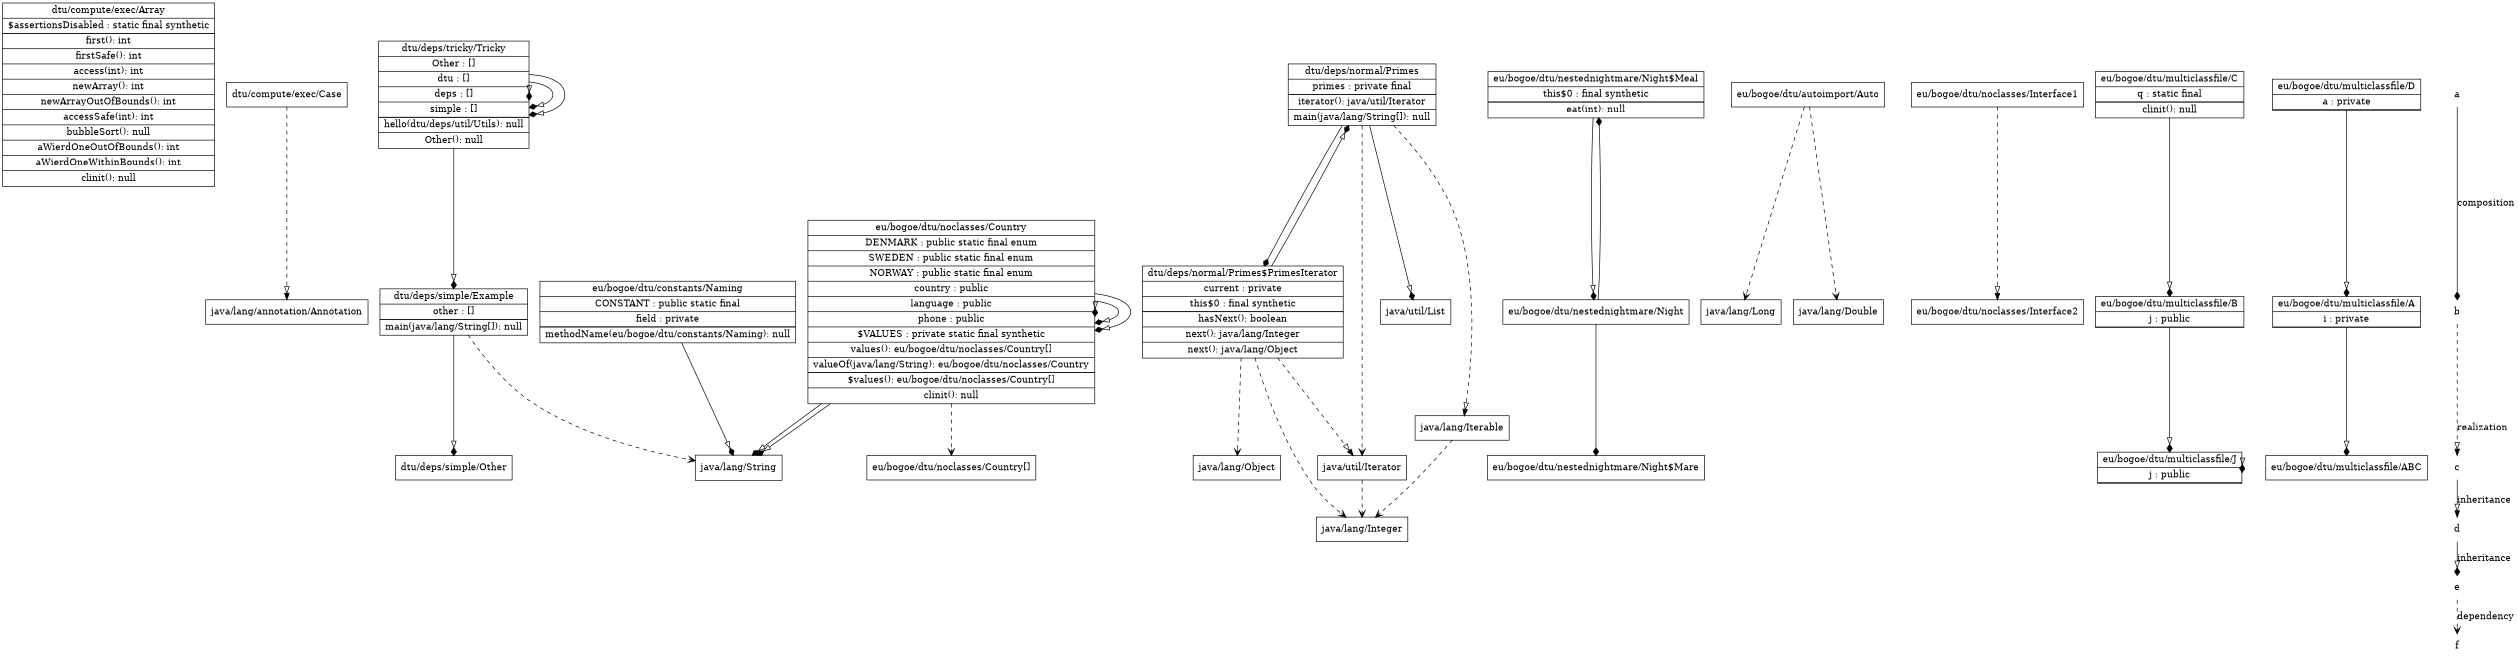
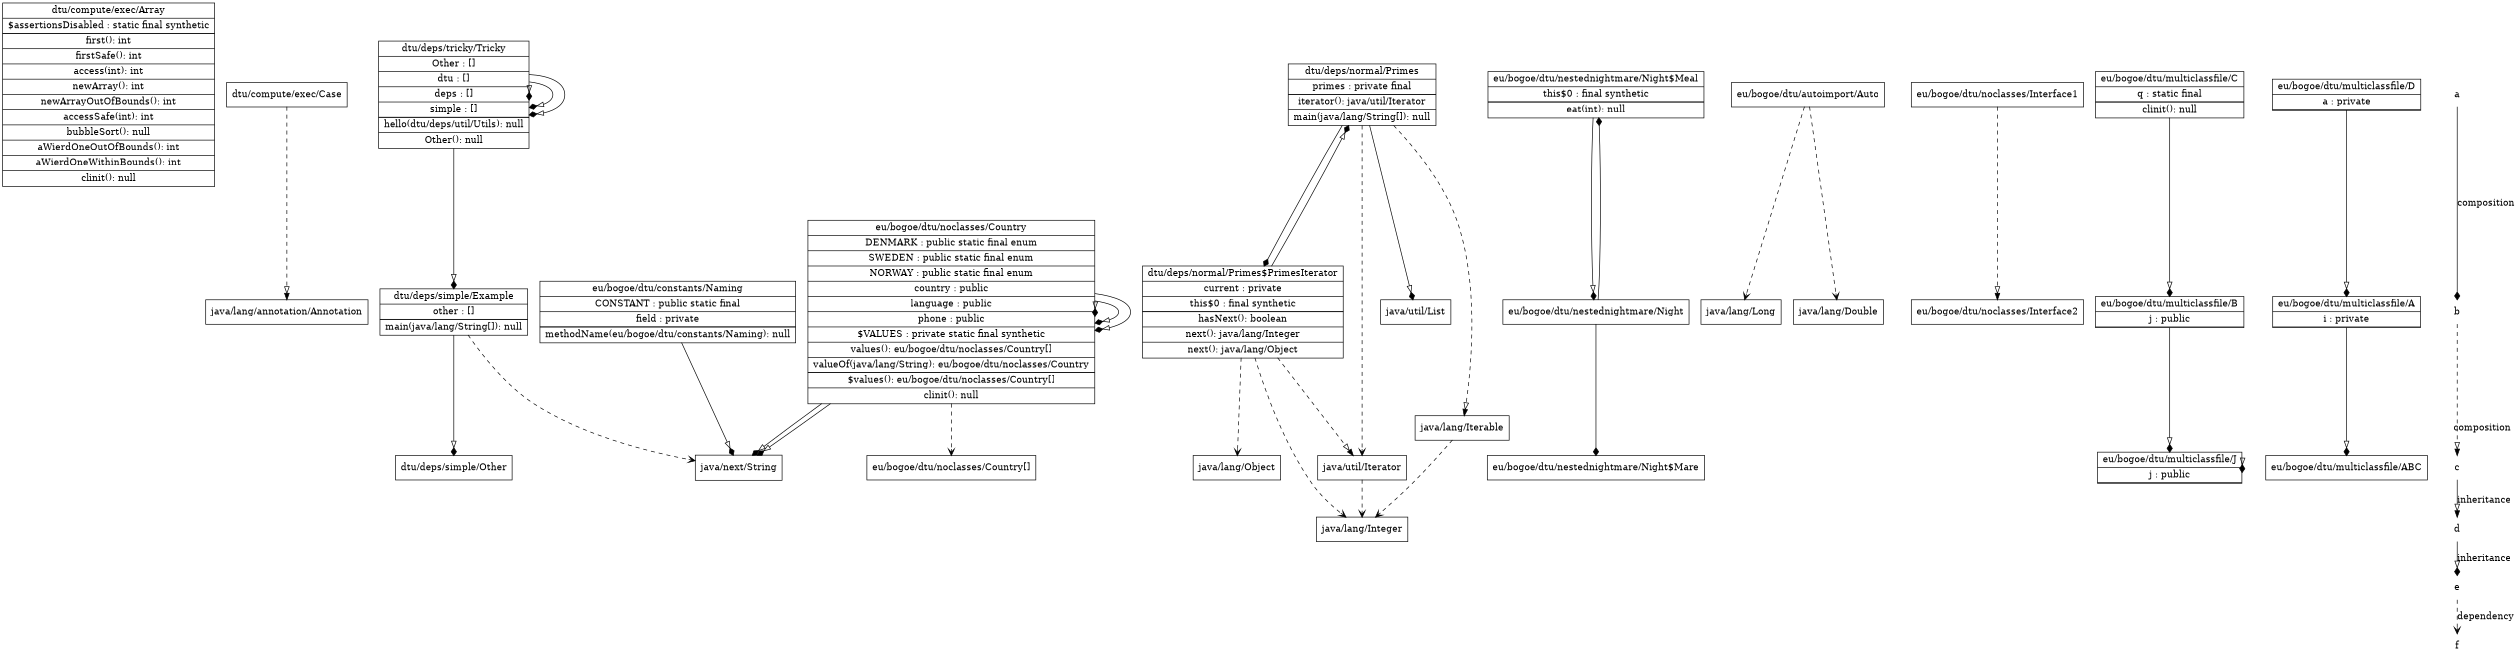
  digraph {
    node [shape=record]
    edge [arrowhead=diamondo]
    n1 [label="{ dtu/compute/exec/Array | $assertionsDisabled : static final synthetic | init<init>(): null | first(): int | firstSafe(): int | access(int): int | newArray(): int | newArrayOutOfBounds(): int | accessSafe(int): int | bubbleSort(): null | aWierdOneOutOfBounds(): int | aWierdOneWithinBounds(): int | clinit(): null }"]
    "dtu/compute/exec/Case"
    "java/lang/annotation/Annotation"
    n4 [label="{ dtu/deps/tricky/Tricky | Other : [] | dtu : [] | deps : [] | simple : [] | init<init>(): null | hello(dtu/deps/util/Utils): null | Other(): null }"]
    n5 [label="{ dtu/deps/simple/Example | other : [] | init<init>(): null | main(java/lang/String[]): null }"]
    "dtu/deps/simple/Other"
-   "java/lang/String"
+   "java/lang/String" [label="java/next/String"]
    n8 [label="{ dtu/deps/normal/Primes | primes : private final | init<init>(): null | iterator(): java/util/Iterator | main(java/lang/String[]): null }"]
    n9 [label="{ dtu/deps/normal/Primes$PrimesIterator | current : private | this$0 : final synthetic | init<init>(dtu/deps/normal/Primes): null | hasNext(): boolean | next(): java/lang/Integer | next(): java/lang/Object }"]
    "java/lang/Iterable"
    "java/util/List"
    "java/util/Iterator"
    "java/lang/Integer"
    "java/lang/Object"
    n15 [label="{ eu/bogoe/dtu/constants/Naming | CONSTANT : public static final | field : private | init<init>(): null | methodName(eu/bogoe/dtu/constants/Naming): null }"]
    n16 [label="{ eu/bogoe/dtu/nestednightmare/Night$Meal | this$0 : final synthetic | init<init>(eu/bogoe/dtu/nestednightmare/Night): null | eat(int): null }"]
    "eu/bogoe/dtu/nestednightmare/Night"
    "eu/bogoe/dtu/nestednightmare/Night$Mare"
    "eu/bogoe/dtu/autoimport/Auto"
    "java/lang/Long"
    "java/lang/Double"
    n22 [label="{ eu/bogoe/dtu/noclasses/Country | DENMARK : public static final enum | SWEDEN : public static final enum | NORWAY : public static final enum | country : public | language : public | phone : public | $VALUES : private static final synthetic | values(): eu/bogoe/dtu/noclasses/Country[] | valueOf(java/lang/String): eu/bogoe/dtu/noclasses/Country | init<init>(java/lang/String int java/lang/String java/lang/String int): null | $values(): eu/bogoe/dtu/noclasses/Country[] | clinit(): null }"]
    "eu/bogoe/dtu/noclasses/Country[]"
    "eu/bogoe/dtu/noclasses/Interface1"
    "eu/bogoe/dtu/noclasses/Interface2"
    n26 [label="{ eu/bogoe/dtu/multiclassfile/J | j : public | init<init>(): null }"]
    n27 [label="{ eu/bogoe/dtu/multiclassfile/B | j : public | init<init>(): null }"]
    n28 [label="{ eu/bogoe/dtu/multiclassfile/D | a : private | init<init>(): null }"]
    n29 [label="{ eu/bogoe/dtu/multiclassfile/A | i : private | init<init>(): null }"]
    "eu/bogoe/dtu/multiclassfile/ABC"
    n31 [label="{ eu/bogoe/dtu/multiclassfile/C | q : static final | init<init>(): null | clinit(): null }"]
    a [color=white]
    b [color=white]
    c [color=white]
    d [color=white]
    e [color=white]
    f [color=white]
    "dtu/compute/exec/Case" -> "java/lang/annotation/Annotation" [arrowhead=normalo style=dashed]
    n4 -> n4
    n4 -> n4
    n4 -> n4
    n4 -> n5
    n5 -> "dtu/deps/simple/Other"
    n5 -> "java/lang/String" [arrowhead=vee style=dashed]
    n8 -> n9 [arrowhead=diamond]
    n8 -> "java/lang/Iterable" [arrowhead=normalo style=dashed]
    n8 -> "java/util/List"
    n8 -> "java/util/Iterator" [arrowhead=vee style=dashed]
    n9 -> n8
    n9 -> "java/util/Iterator" [arrowhead=normalo style=dashed]
    n9 -> "java/lang/Integer" [arrowhead=vee style=dashed]
    n9 -> "java/lang/Object" [arrowhead=vee style=dashed]
    "java/lang/Iterable" -> "java/lang/Integer" [arrowhead=vee style=dashed]
    "java/util/Iterator" -> "java/lang/Integer" [arrowhead=vee style=dashed]
    n15 -> "java/lang/String"
    n16 -> "eu/bogoe/dtu/nestednightmare/Night"
    "eu/bogoe/dtu/nestednightmare/Night" -> n16 [arrowhead=diamond]
    "eu/bogoe/dtu/nestednightmare/Night" -> "eu/bogoe/dtu/nestednightmare/Night$Mare" [arrowhead=diamond]
    "eu/bogoe/dtu/autoimport/Auto" -> "java/lang/Long" [arrowhead=vee style=dashed]
    "eu/bogoe/dtu/autoimport/Auto" -> "java/lang/Double" [arrowhead=vee style=dashed]
    n22 -> "java/lang/String"
    n22 -> "java/lang/String"
    n22 -> n22
    n22 -> n22
    n22 -> n22
    n22 -> "eu/bogoe/dtu/noclasses/Country[]" [arrowhead=vee style=dashed]
    "eu/bogoe/dtu/noclasses/Interface1" -> "eu/bogoe/dtu/noclasses/Interface2" [arrowhead=normalo style=dashed]
    n26 -> n26
    n27 -> n26
    n28 -> n29
    n29 -> "eu/bogoe/dtu/multiclassfile/ABC"
    n31 -> n27
    a -> b [arrowhead=diamond label=composition]
-   b -> c [arrowhead=normalo label=realization style=dashed]
+   b -> c [arrowhead=normalo label=composition style=dashed]
    c -> d [arrowhead=normalo label=inheritance]
    d -> e [label=inheritance]
    e -> f [arrowhead=vee label=dependency style=dashed]
  }
